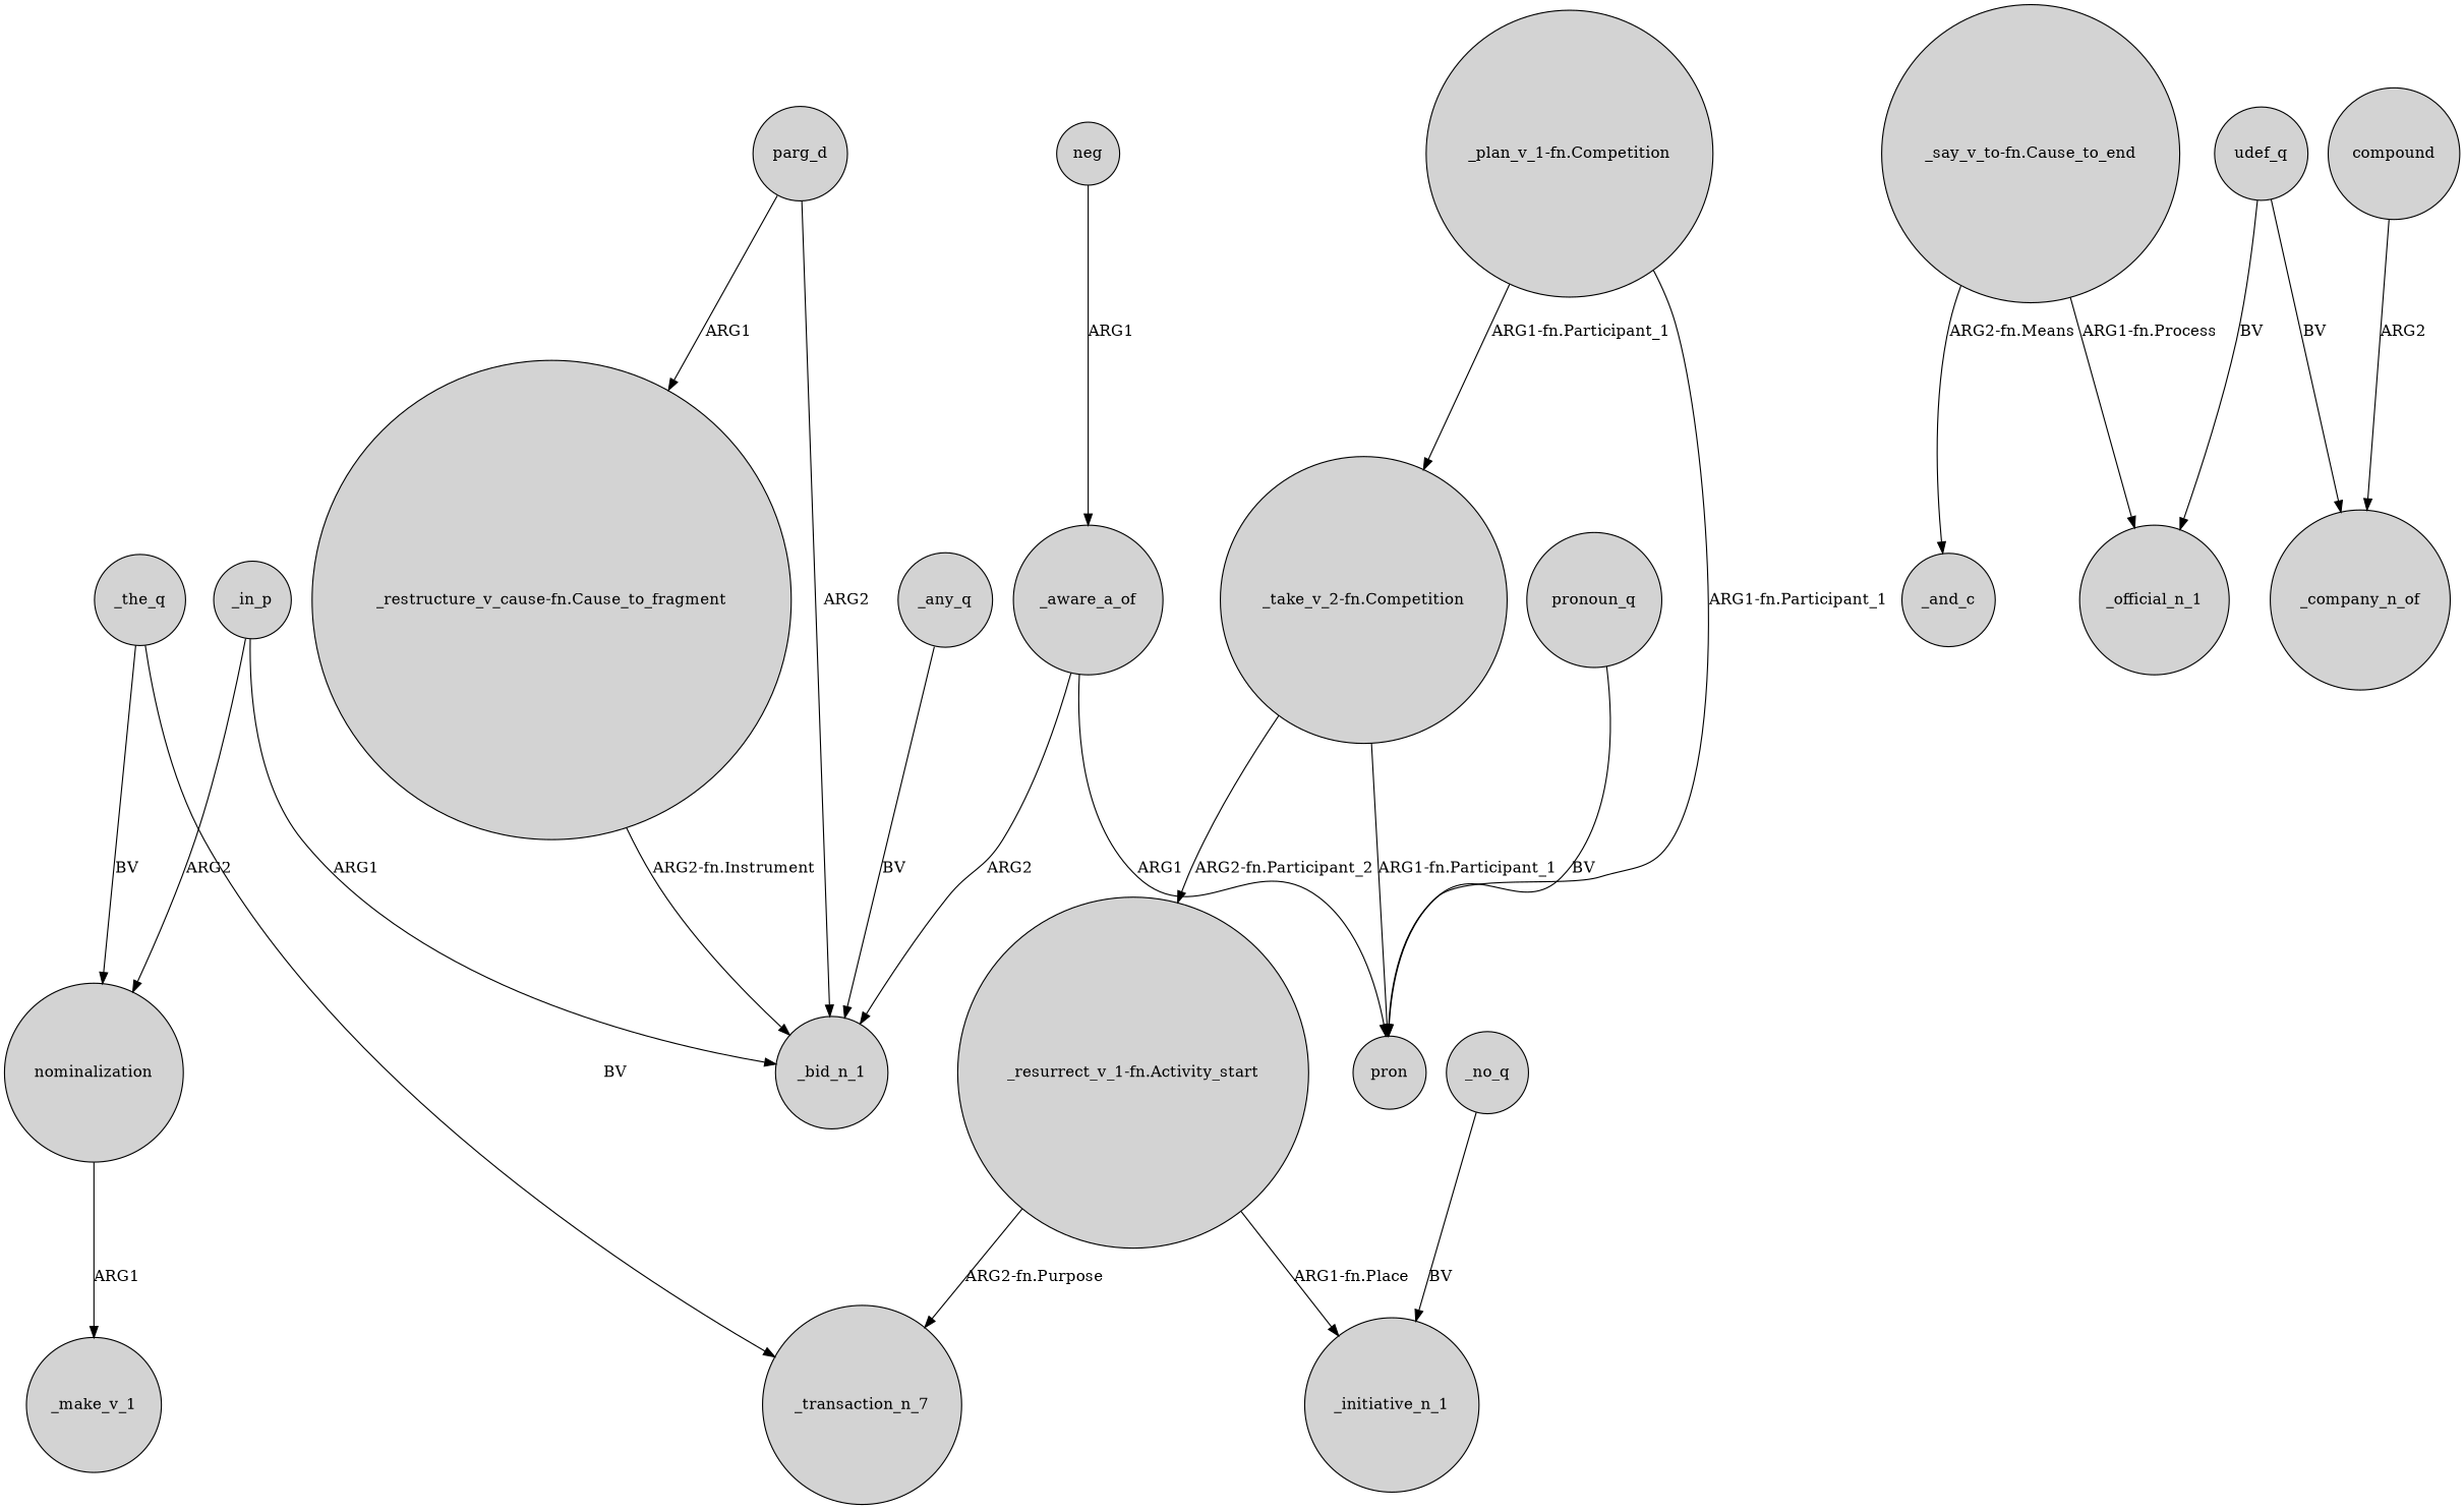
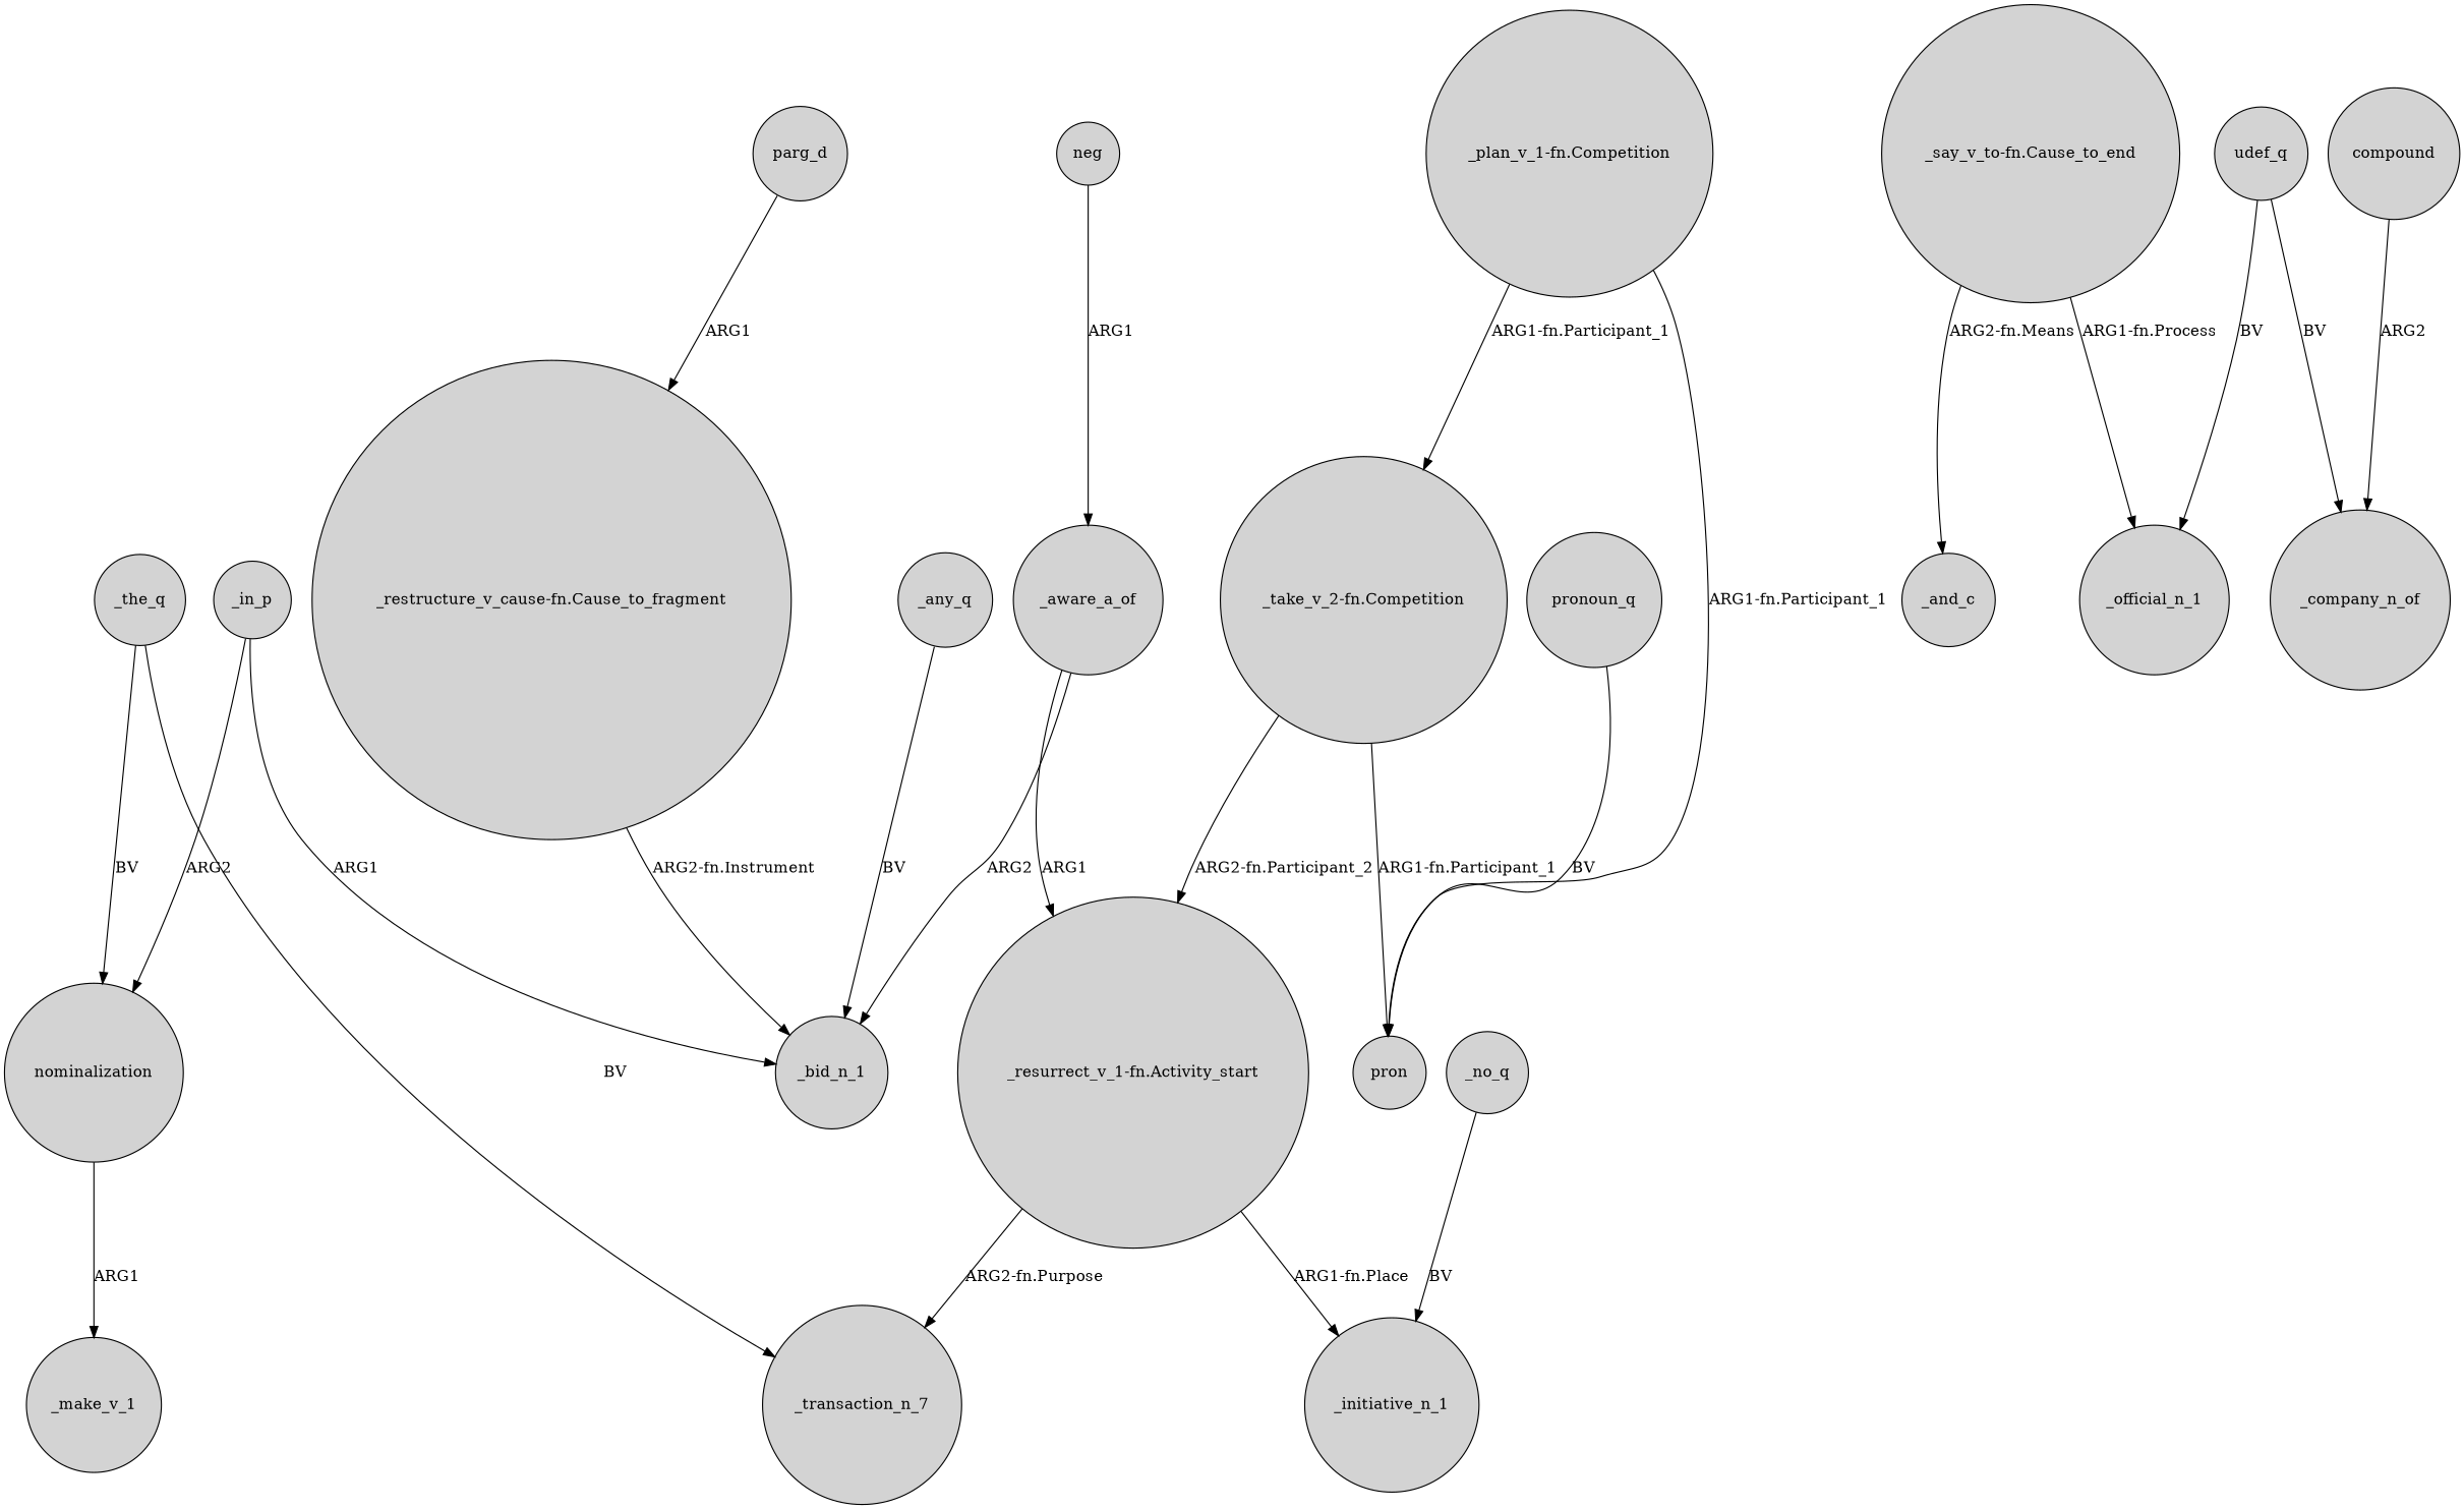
  digraph {
    node [shape=circle style=filled]
    _the_q
    nominalization
    n3 [label=_transaction_n_7]
    _make_v_1
    "_say_v_to-fn.Cause_to_end"
    _official_n_1
    _and_c
    _in_p
    _bid_n_1
    "_plan_v_1-fn.Competition"
    pron
    "_take_v_2-fn.Competition"
    "_resurrect_v_1-fn.Activity_start"
    compound
    _company_n_of
    pronoun_q
    _aware_a_of
    _initiative_n_1
    parg_d
    "_restructure_v_cause-fn.Cause_to_fragment"
    udef_q
    neg
    _any_q
    _no_q
    _the_q -> nominalization [label=BV]
    _the_q -> n3 [label=BV]
    nominalization -> _make_v_1 [label=ARG1]
    "_say_v_to-fn.Cause_to_end" -> _official_n_1 [label="ARG1-fn.Process"]
    "_say_v_to-fn.Cause_to_end" -> _and_c [label="ARG2-fn.Means"]
    _in_p -> nominalization [label=ARG2]
    _in_p -> _bid_n_1 [label=ARG1]
    "_plan_v_1-fn.Competition" -> pron [label="ARG1-fn.Participant_1"]
    "_plan_v_1-fn.Competition" -> "_take_v_2-fn.Competition" [label="ARG1-fn.Participant_1"]
    "_take_v_2-fn.Competition" -> pron [label="ARG1-fn.Participant_1"]
    "_take_v_2-fn.Competition" -> "_resurrect_v_1-fn.Activity_start" [label="ARG2-fn.Participant_2"]
    "_resurrect_v_1-fn.Activity_start" -> n3 [label="ARG2-fn.Purpose"]
    "_resurrect_v_1-fn.Activity_start" -> _initiative_n_1 [label="ARG1-fn.Place"]
    compound -> _company_n_of [label=ARG2]
    pronoun_q -> pron [label=BV]
    _aware_a_of -> _bid_n_1 [label=ARG2]
-   _aware_a_of -> pron [label=ARG1]
-   parg_d -> _bid_n_1 [label=ARG2]
+   _aware_a_of -> "_resurrect_v_1-fn.Activity_start" [label=ARG1]
    parg_d -> "_restructure_v_cause-fn.Cause_to_fragment" [label=ARG1]
    "_restructure_v_cause-fn.Cause_to_fragment" -> _bid_n_1 [label="ARG2-fn.Instrument"]
    udef_q -> _official_n_1 [label=BV]
    udef_q -> _company_n_of [label=BV]
    neg -> _aware_a_of [label=ARG1]
    _any_q -> _bid_n_1 [label=BV]
    _no_q -> _initiative_n_1 [label=BV]
  }
